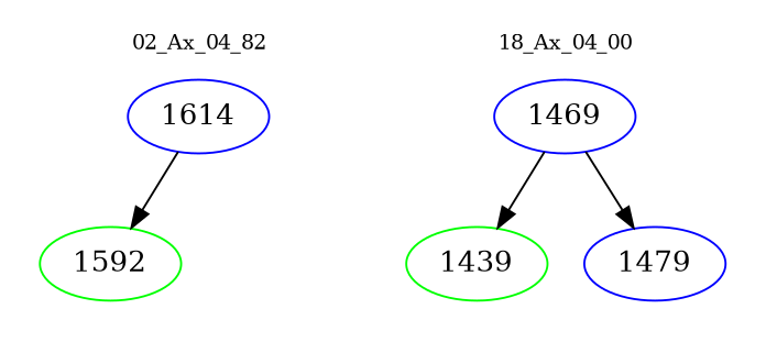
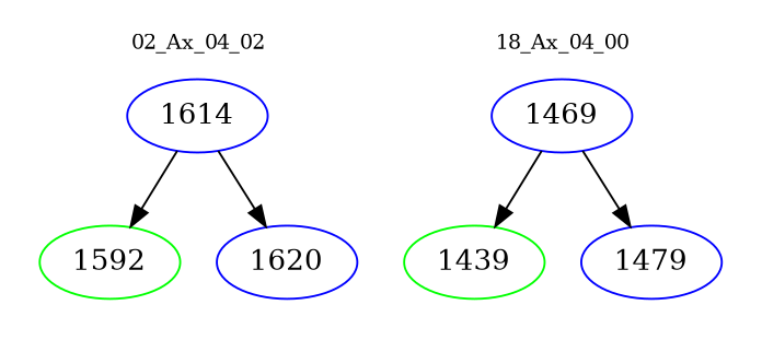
  digraph {
    node [color=blue]
    edge [color=black]
    n1 [label=1614]
    n2 [color=green label=1592]
+   n3 [label=1620]
    n4 [label=1469]
    n5 [color=green label=1439]
    n6 [label=1479]
    subgraph cluster_1 {
      color=white
      fontsize=10
-     label="02_Ax_04_82"
+     label="02_Ax_04_02"
      n1
      n2
+     n3
    }
    subgraph cluster_2 {
      color=white
      fontsize=10
      label="18_Ax_04_00"
      n4
      n5
      n6
    }
    n1 -> n2
+   n1 -> n3
    n4 -> n5
    n4 -> n6
  }
